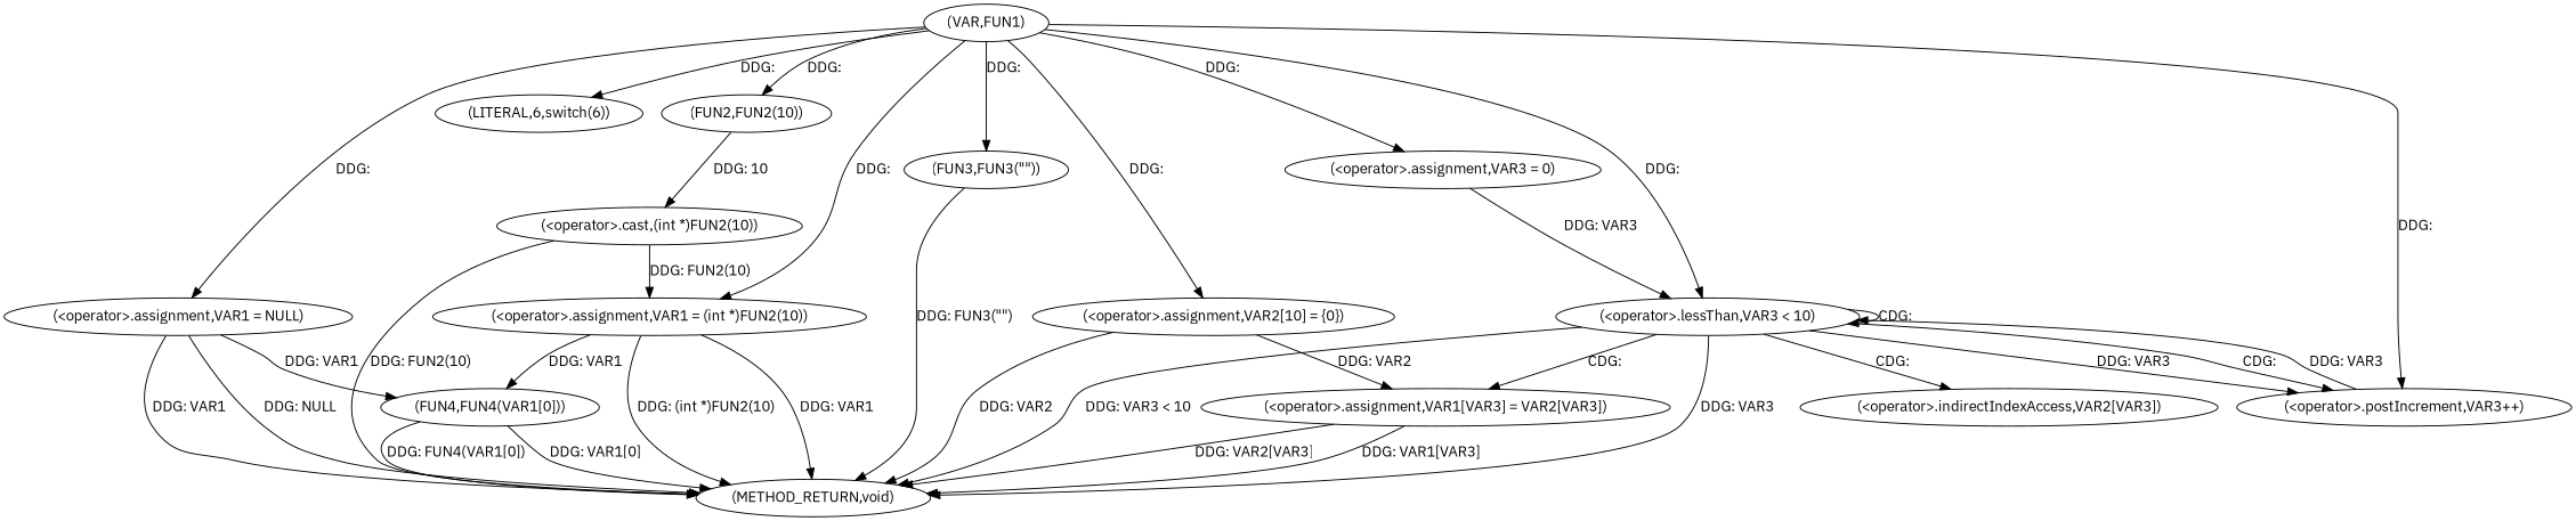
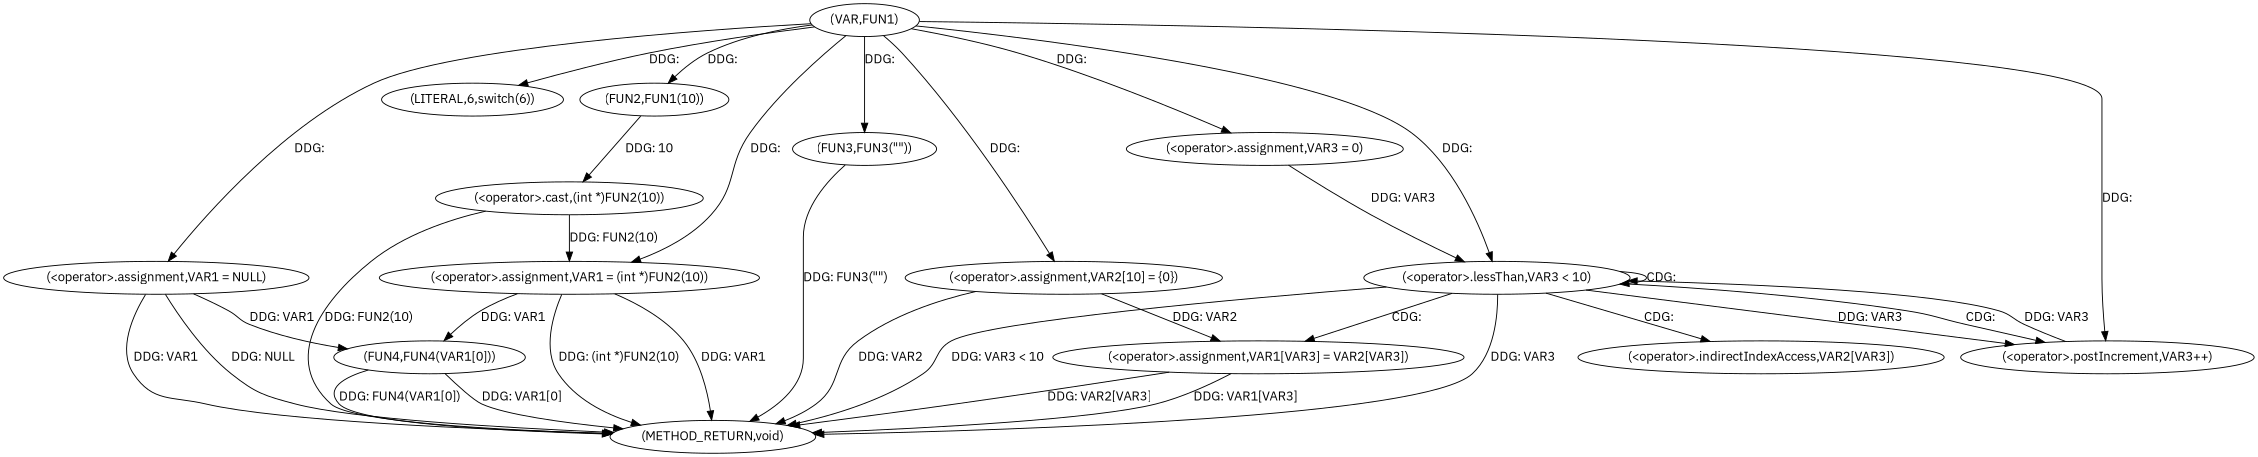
  digraph {
    fontname="IBM Plex Sans"
    node [fontname="IBM Plex Sans"]
    edge [fontname="IBM Plex Sans"]
    n1 [label="(VAR,FUN1)"]
    n2 [label="(<operator>.assignment,VAR1 = NULL)"]
    n3 [label="(LITERAL,6,switch(6))"]
    n4 [label="(<operator>.assignment,VAR1 = (int *)FUN2(10))"]
-   n5 [label="(FUN2,FUN2(10))"]
+   n5 [label="(FUN2,FUN1(10))"]
    n6 [label="(FUN3,FUN3(\"\"))"]
    n7 [label="(<operator>.assignment,VAR2[10] = {0})"]
    n8 [label="(<operator>.assignment,VAR3 = 0)"]
    n9 [label="(<operator>.lessThan,VAR3 < 10)"]
    n10 [label="(<operator>.postIncrement,VAR3++)"]
    n11 [label="(METHOD_RETURN,void)"]
    n12 [label="(FUN4,FUN4(VAR1[0]))"]
    n13 [label="(<operator>.cast,(int *)FUN2(10))"]
    n14 [label="(<operator>.assignment,VAR1[VAR3] = VAR2[VAR3])"]
    n15 [label="(<operator>.indirectIndexAccess,VAR2[VAR3])"]
    n1 -> n2 [label="DDG: "]
    n1 -> n3 [label="DDG: "]
    n1 -> n4 [label="DDG: "]
    n1 -> n5 [label="DDG: "]
    n1 -> n6 [label="DDG: "]
    n1 -> n7 [label="DDG: "]
    n1 -> n8 [label="DDG: "]
    n1 -> n9 [label="DDG: "]
    n1 -> n10 [label="DDG: "]
    n2 -> n11 [label="DDG: VAR1"]
    n2 -> n11 [label="DDG: NULL"]
    n2 -> n12 [label="DDG: VAR1"]
    n4 -> n11 [label="DDG: VAR1"]
    n4 -> n11 [label="DDG: (int *)FUN2(10)"]
    n4 -> n12 [label="DDG: VAR1"]
    n5 -> n13 [label="DDG: 10"]
    n6 -> n11 [label="DDG: FUN3(\"\")"]
    n7 -> n11 [label="DDG: VAR2"]
    n7 -> n14 [label="DDG: VAR2"]
    n8 -> n9 [label="DDG: VAR3"]
    n9 -> n9 [label="CDG: "]
    n9 -> n10 [label="DDG: VAR3"]
    n9 -> n10 [label="CDG: "]
    n9 -> n11 [label="DDG: VAR3 < 10"]
    n9 -> n11 [label="DDG: VAR3"]
    n9 -> n14 [label="CDG: "]
    n9 -> n15 [label="CDG: "]
    n10 -> n9 [label="DDG: VAR3"]
    n12 -> n11 [label="DDG: VAR1[0]"]
    n12 -> n11 [label="DDG: FUN4(VAR1[0])"]
    n13 -> n4 [label="DDG: FUN2(10)"]
    n13 -> n11 [label="DDG: FUN2(10)"]
    n14 -> n11 [label="DDG: VAR2[VAR3]"]
    n14 -> n11 [label="DDG: VAR1[VAR3]"]
  }
